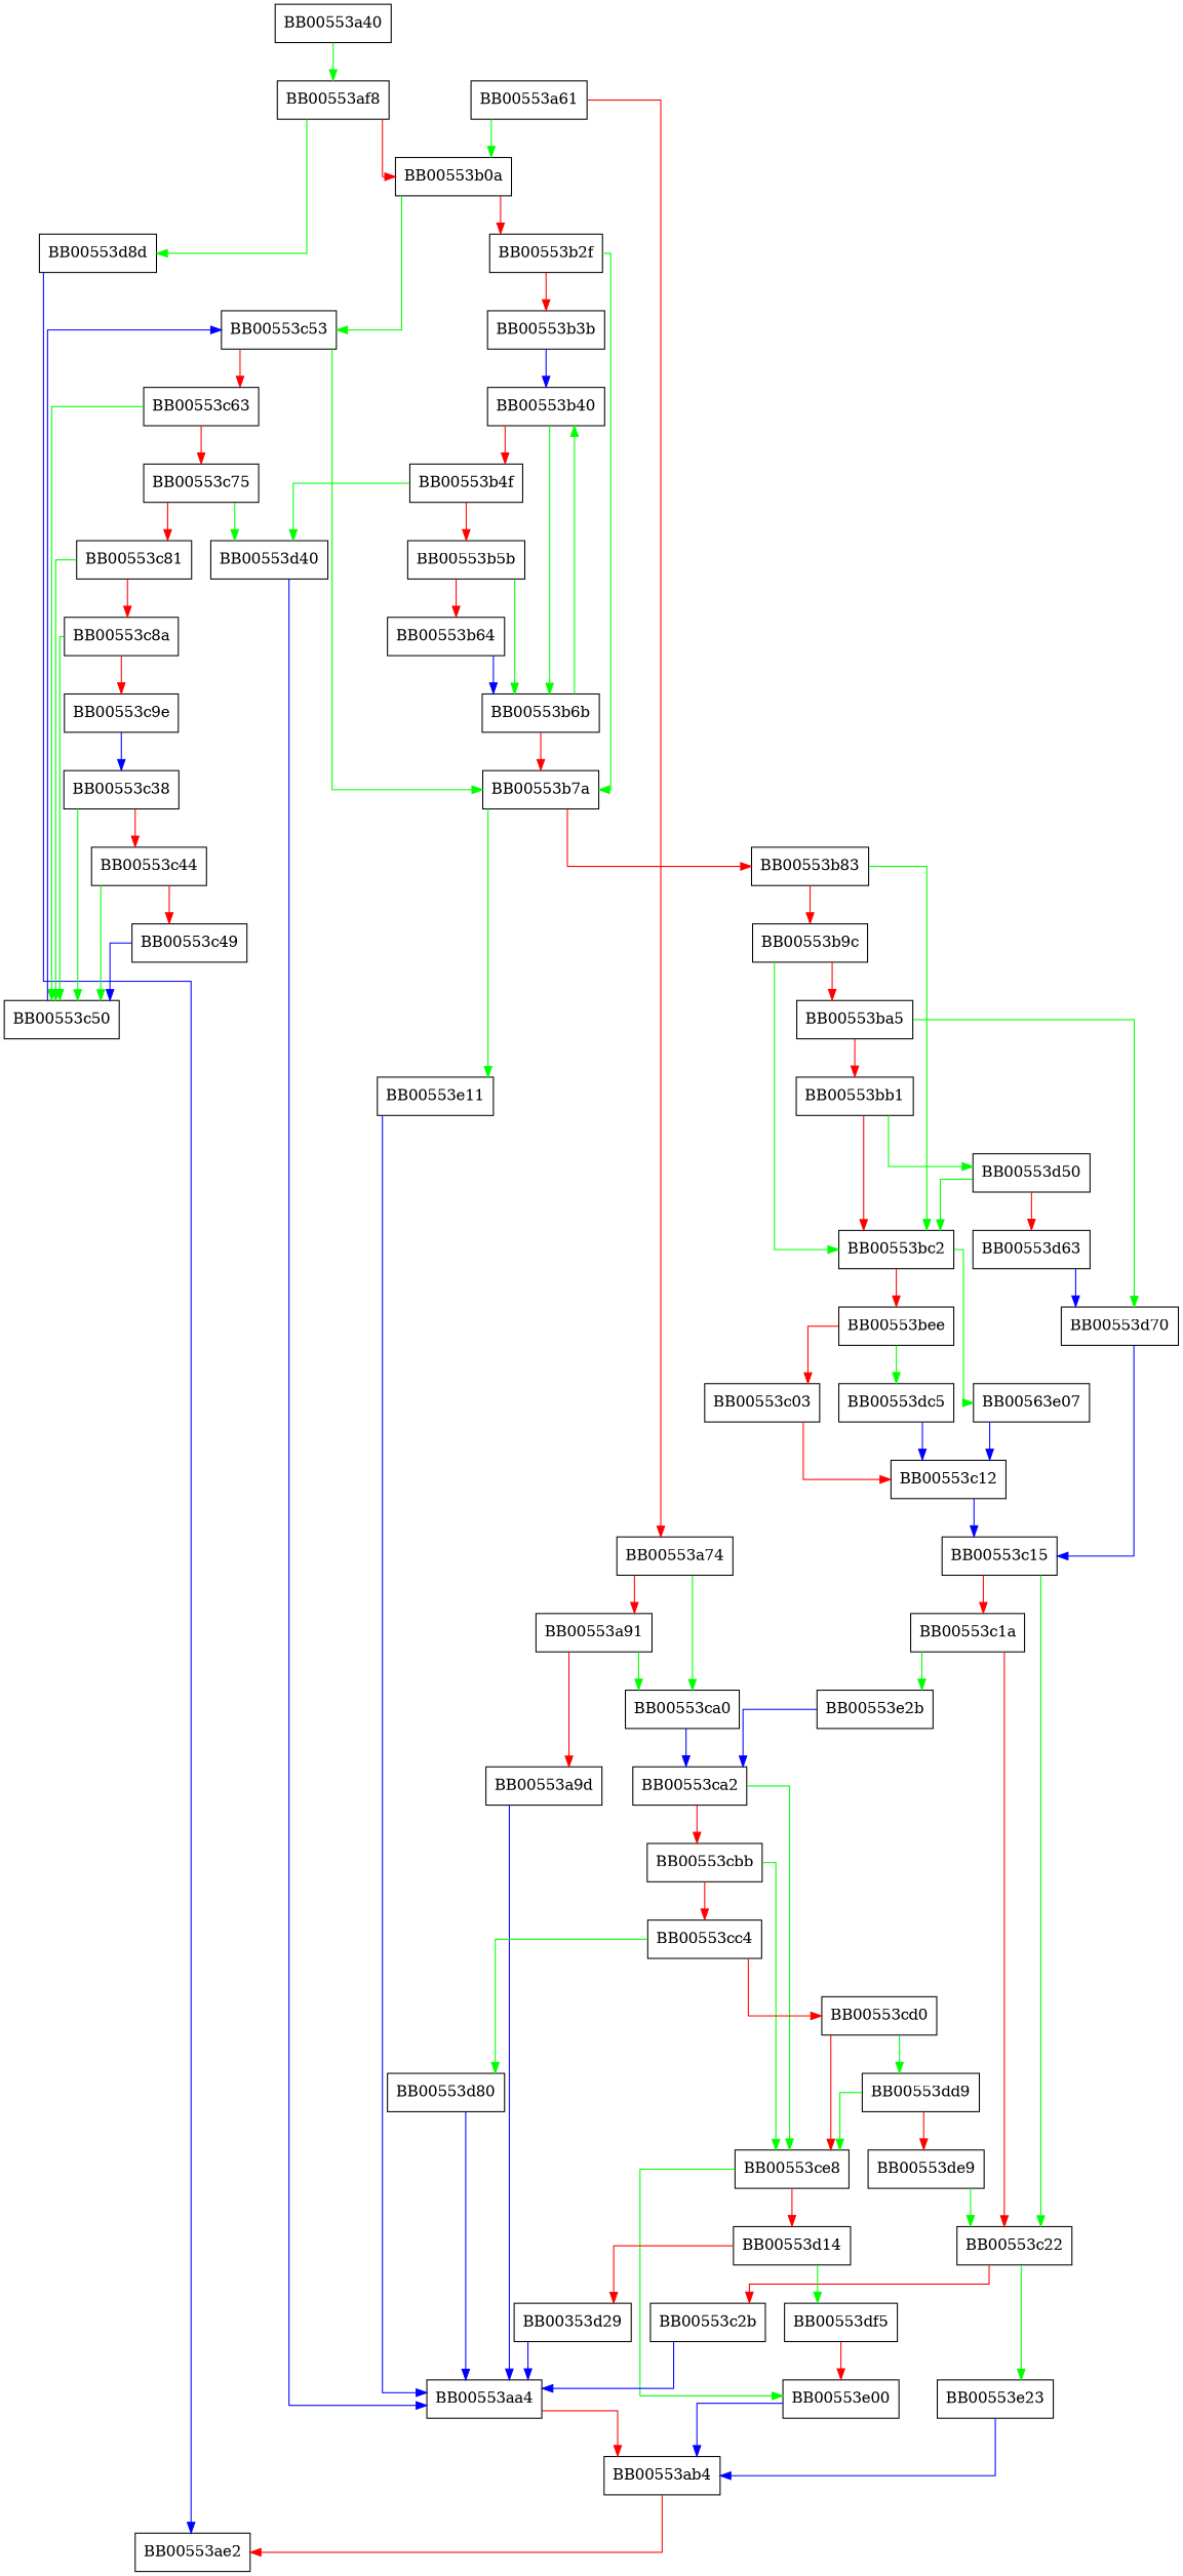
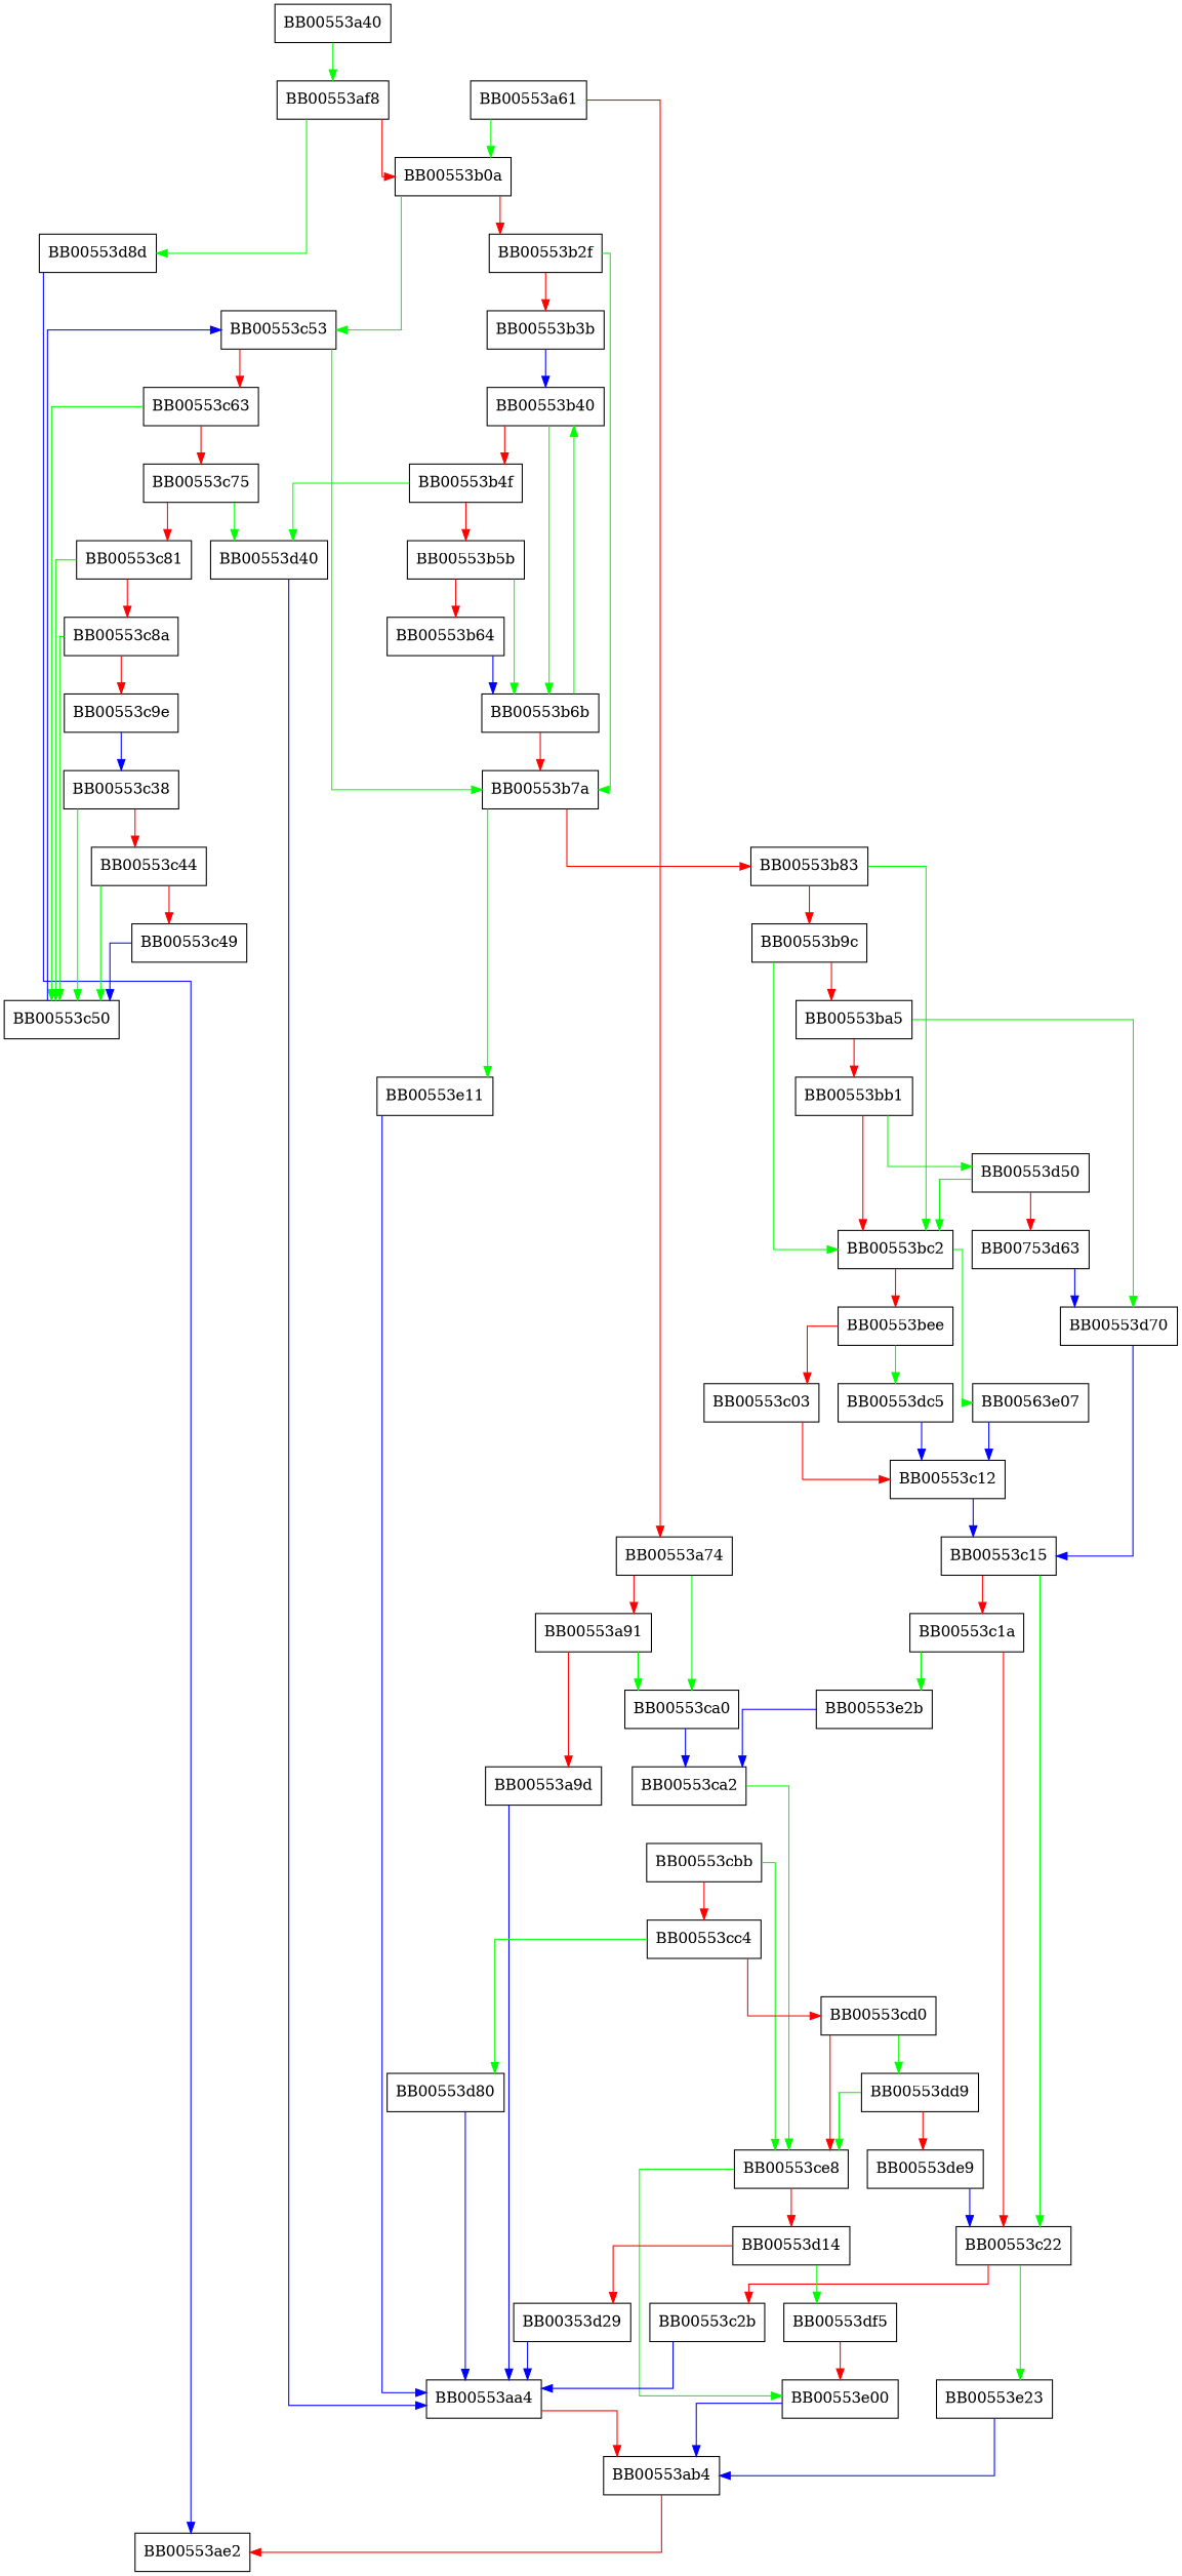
  digraph {
    splines=ortho
    node [shape=box]
    edge [color=red]
    BB00553a40
    BB00553af8
    BB00553b0a
    BB00553d8d
    BB00553a61
    BB00553a74
    BB00553c53
    BB00553b2f
    BB00553ae2
    BB00553ca0
    BB00553a91
    BB00553b7a
    BB00553c63
    BB00553b3b
    BB00553ca2
    BB00553a9d
    BB00553ce8
    BB00553cbb
    BB00553aa4
    BB00553ab4
    BB00553e11
    BB00553b83
    BB00553c50
    BB00553c75
    BB00553b40
    BB00553bc2
    BB00553b9c
    BB00553b6b
    BB00553b4f
    BB00553d40
    BB00553b5b
    BB00553b64
    n33 [label=BB00563e07]
    BB00553bee
    BB00553ba5
    BB00553c12
    BB00553dc5
    BB00553c03
    BB00553d70
    BB00553bb1
    BB00553c15
    BB00553d50
    BB00553c22
    BB00553c1a
-   BB00553d63
+   BB00553d63 [label=BB00753d63]
    BB00553e23
    BB00553c2b
    BB00553e2b
    BB00553c38
    BB00553c44
    BB00553c49
    BB00553c81
    BB00553c8a
    BB00553c9e
    BB00553e00
    BB00553d14
    BB00553cc4
    BB00553df5
    n59 [label=BB00353d29]
    BB00553d80
    BB00553cd0
    BB00553dd9
    BB00553de9
    BB00553a40 -> BB00553af8 [color=green]
    BB00553af8 -> BB00553b0a
    BB00553af8 -> BB00553d8d [color=green]
    BB00553b0a -> BB00553c53 [color=green]
    BB00553b0a -> BB00553b2f
    BB00553d8d -> BB00553ae2 [color=blue]
    BB00553a61 -> BB00553b0a [color=green]
    BB00553a61 -> BB00553a74
    BB00553a74 -> BB00553ca0 [color=green]
    BB00553a74 -> BB00553a91
    BB00553c53 -> BB00553b7a [color=green]
    BB00553c53 -> BB00553c63
    BB00553b2f -> BB00553b7a [color=green]
    BB00553b2f -> BB00553b3b
    BB00553ca0 -> BB00553ca2 [color=blue]
    BB00553a91 -> BB00553ca0 [color=green]
    BB00553a91 -> BB00553a9d
    BB00553b7a -> BB00553e11 [color=green]
    BB00553b7a -> BB00553b83
    BB00553c63 -> BB00553c50 [color=green]
    BB00553c63 -> BB00553c75
    BB00553b3b -> BB00553b40 [color=blue]
    BB00553ca2 -> BB00553ce8 [color=green]
-   BB00553ca2 -> BB00553cbb
    BB00553a9d -> BB00553aa4 [color=blue]
    BB00553ce8 -> BB00553e00 [color=green]
    BB00553ce8 -> BB00553d14
    BB00553cbb -> BB00553ce8 [color=green]
    BB00553cbb -> BB00553cc4
    BB00553aa4 -> BB00553ab4
    BB00553ab4 -> BB00553ae2
    BB00553e11 -> BB00553aa4 [color=blue]
    BB00553b83 -> BB00553bc2 [color=green]
    BB00553b83 -> BB00553b9c
    BB00553c50 -> BB00553c53 [color=blue]
    BB00553c75 -> BB00553d40 [color=green]
    BB00553c75 -> BB00553c81
    BB00553b40 -> BB00553b6b [color=green]
    BB00553b40 -> BB00553b4f
    BB00553bc2 -> n33 [color=green]
    BB00553bc2 -> BB00553bee
    BB00553b9c -> BB00553bc2 [color=green]
    BB00553b9c -> BB00553ba5
    BB00553b6b -> BB00553b7a
    BB00553b6b -> BB00553b40 [color=green]
    BB00553b4f -> BB00553d40 [color=green]
    BB00553b4f -> BB00553b5b
    BB00553d40 -> BB00553aa4 [color=blue]
    BB00553b5b -> BB00553b6b [color=green]
    BB00553b5b -> BB00553b64
    BB00553b64 -> BB00553b6b [color=blue]
    n33 -> BB00553c12 [color=blue]
    BB00553bee -> BB00553dc5 [color=green]
    BB00553bee -> BB00553c03
    BB00553ba5 -> BB00553d70 [color=green]
    BB00553ba5 -> BB00553bb1
    BB00553c12 -> BB00553c15 [color=blue]
    BB00553dc5 -> BB00553c12 [color=blue]
    BB00553c03 -> BB00553c12
    BB00553d70 -> BB00553c15 [color=blue]
    BB00553bb1 -> BB00553bc2
    BB00553bb1 -> BB00553d50 [color=green]
    BB00553c15 -> BB00553c22 [color=green]
    BB00553c15 -> BB00553c1a
    BB00553d50 -> BB00553bc2 [color=green]
    BB00553d50 -> BB00553d63
    BB00553c22 -> BB00553e23 [color=green]
    BB00553c22 -> BB00553c2b
    BB00553c1a -> BB00553c22
    BB00553c1a -> BB00553e2b [color=green]
    BB00553d63 -> BB00553d70 [color=blue]
    BB00553e23 -> BB00553ab4 [color=blue]
    BB00553c2b -> BB00553aa4 [color=blue]
    BB00553e2b -> BB00553ca2 [color=blue]
    BB00553c38 -> BB00553c50 [color=green]
    BB00553c38 -> BB00553c44
    BB00553c44 -> BB00553c50 [color=green]
    BB00553c44 -> BB00553c49
    BB00553c49 -> BB00553c50 [color=blue]
    BB00553c81 -> BB00553c50 [color=green]
    BB00553c81 -> BB00553c8a
    BB00553c8a -> BB00553c50 [color=green]
    BB00553c8a -> BB00553c9e
    BB00553c9e -> BB00553c38 [color=blue]
    BB00553e00 -> BB00553ab4 [color=blue]
    BB00553d14 -> BB00553df5 [color=green]
    BB00553d14 -> n59
    BB00553cc4 -> BB00553d80 [color=green]
    BB00553cc4 -> BB00553cd0
    BB00553df5 -> BB00553e00
    n59 -> BB00553aa4 [color=blue]
    BB00553d80 -> BB00553aa4 [color=blue]
    BB00553cd0 -> BB00553ce8
    BB00553cd0 -> BB00553dd9 [color=green]
    BB00553dd9 -> BB00553ce8 [color=green]
    BB00553dd9 -> BB00553de9
-   BB00553de9 -> BB00553c22 [color=green]
+   BB00553de9 -> BB00553c22 [color=blue]
  }
